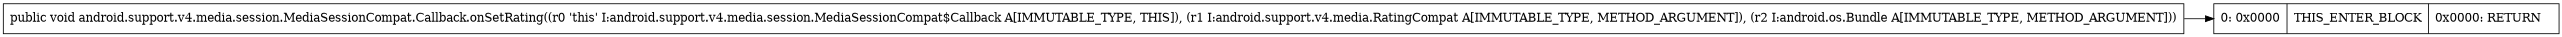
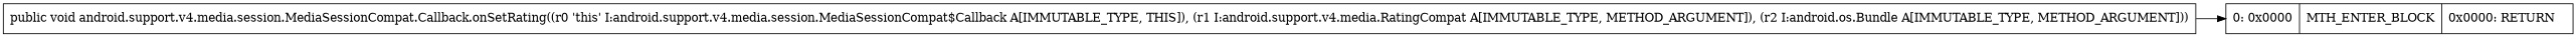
  digraph {
    rankdir=LR
    node [shape=record]
-   n1 [label="{0\:\ 0x0000|THIS_ENTER_BLOCK\l|0x0000: RETURN   \l}"]
+   n1 [label="{0\:\ 0x0000|MTH_ENTER_BLOCK\l|0x0000: RETURN   \l}"]
    n2 [label="{public void android.support.v4.media.session.MediaSessionCompat.Callback.onSetRating((r0 'this' I:android.support.v4.media.session.MediaSessionCompat$Callback A[IMMUTABLE_TYPE, THIS]), (r1 I:android.support.v4.media.RatingCompat A[IMMUTABLE_TYPE, METHOD_ARGUMENT]), (r2 I:android.os.Bundle A[IMMUTABLE_TYPE, METHOD_ARGUMENT])) }"]
    n2 -> n1
  }
